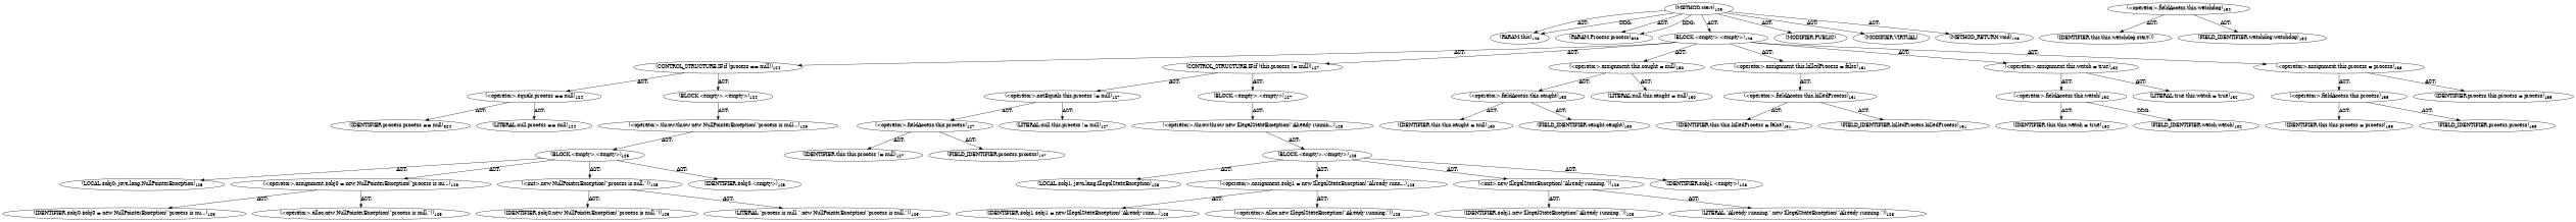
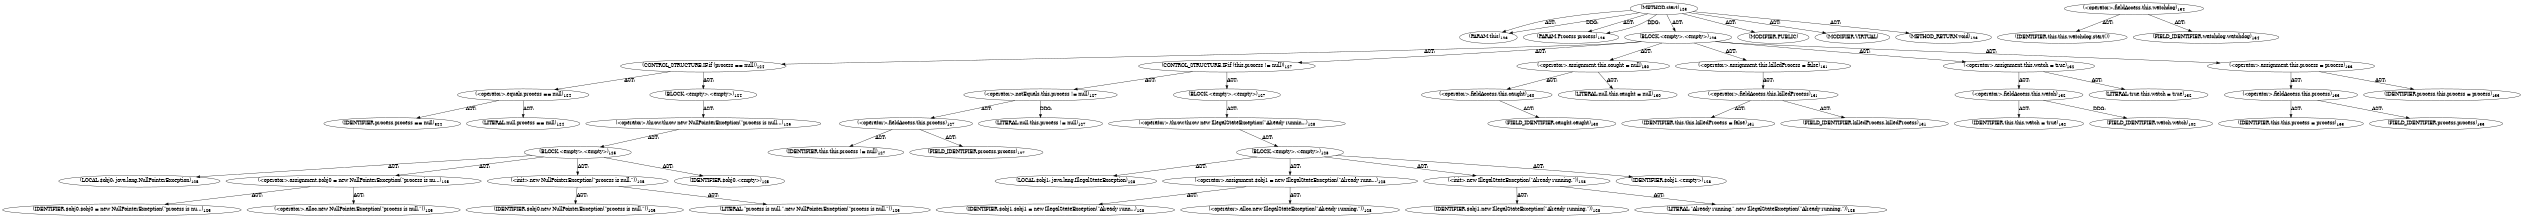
  digraph {
    n1 [label=<(METHOD,start)<SUB>123</SUB>>]
    n2 [label=<(PARAM,this)<SUB>123</SUB>>]
-   n3 [label=<(PARAM,Process process)<SUB>923</SUB>>]
+   n3 [label=<(PARAM,Process process)<SUB>123</SUB>>]
    n4 [label=<(BLOCK,&lt;empty&gt;,&lt;empty&gt;)<SUB>123</SUB>>]
    n5 [label=<(MODIFIER,PUBLIC)>]
    n6 [label=<(MODIFIER,VIRTUAL)>]
    n7 [label=<(METHOD_RETURN,void)<SUB>123</SUB>>]
    n8 [label=<(CONTROL_STRUCTURE,IF,if (process == null))<SUB>124</SUB>>]
    n9 [label=<(CONTROL_STRUCTURE,IF,if (this.process != null))<SUB>127</SUB>>]
    n10 [label=<(&lt;operator&gt;.assignment,this.caught = null)<SUB>150</SUB>>]
    n11 [label=<(&lt;operator&gt;.assignment,this.killedProcess = false)<SUB>131</SUB>>]
    n12 [label=<(&lt;operator&gt;.assignment,this.watch = true)<SUB>132</SUB>>]
    n13 [label=<(&lt;operator&gt;.assignment,this.process = process)<SUB>133</SUB>>]
    n14 [label=<(&lt;operator&gt;.equals,process == null)<SUB>124</SUB>>]
    n15 [label=<(BLOCK,&lt;empty&gt;,&lt;empty&gt;)<SUB>124</SUB>>]
    n16 [label=<(&lt;operator&gt;.notEquals,this.process != null)<SUB>127</SUB>>]
    n17 [label=<(BLOCK,&lt;empty&gt;,&lt;empty&gt;)<SUB>127</SUB>>]
    n18 [label=<(&lt;operator&gt;.fieldAccess,this.caught)<SUB>130</SUB>>]
    n19 [label=<(LITERAL,null,this.caught = null)<SUB>130</SUB>>]
    n20 [label=<(&lt;operator&gt;.fieldAccess,this.killedProcess)<SUB>131</SUB>>]
    n21 [label=<(&lt;operator&gt;.fieldAccess,this.watch)<SUB>132</SUB>>]
    n22 [label=<(LITERAL,true,this.watch = true)<SUB>132</SUB>>]
    n23 [label=<(&lt;operator&gt;.fieldAccess,this.process)<SUB>133</SUB>>]
    n24 [label=<(IDENTIFIER,process,this.process = process)<SUB>133</SUB>>]
    n25 [label=<(IDENTIFIER,process,process == null)<SUB>324</SUB>>]
    n26 [label=<(LITERAL,null,process == null)<SUB>124</SUB>>]
    n27 [label=<(&lt;operator&gt;.throw,throw new NullPointerException(&quot;process is null...)<SUB>125</SUB>>]
    n28 [label=<(BLOCK,&lt;empty&gt;,&lt;empty&gt;)<SUB>125</SUB>>]
    n29 [label=<(LOCAL,$obj0: java.lang.NullPointerException)<SUB>125</SUB>>]
    n30 [label=<(&lt;operator&gt;.assignment,$obj0 = new NullPointerException(&quot;process is nu...)<SUB>125</SUB>>]
    n31 [label=<(&lt;init&gt;,new NullPointerException(&quot;process is null.&quot;))<SUB>125</SUB>>]
    n32 [label=<(IDENTIFIER,$obj0,&lt;empty&gt;)<SUB>125</SUB>>]
    n33 [label=<(IDENTIFIER,$obj0,$obj0 = new NullPointerException(&quot;process is nu...)<SUB>125</SUB>>]
    n34 [label=<(&lt;operator&gt;.alloc,new NullPointerException(&quot;process is null.&quot;))<SUB>125</SUB>>]
    n35 [label=<(IDENTIFIER,$obj0,new NullPointerException(&quot;process is null.&quot;))<SUB>125</SUB>>]
    n36 [label=<(LITERAL,&quot;process is null.&quot;,new NullPointerException(&quot;process is null.&quot;))<SUB>125</SUB>>]
    n37 [label=<(&lt;operator&gt;.fieldAccess,this.process)<SUB>127</SUB>>]
    n38 [label=<(LITERAL,null,this.process != null)<SUB>127</SUB>>]
    n39 [label=<(&lt;operator&gt;.throw,throw new IllegalStateException(&quot;Already runnin...)<SUB>128</SUB>>]
    n40 [label=<(IDENTIFIER,this,this.process != null)<SUB>127</SUB>>]
    n41 [label=<(FIELD_IDENTIFIER,process,process)<SUB>127</SUB>>]
    n42 [label=<(BLOCK,&lt;empty&gt;,&lt;empty&gt;)<SUB>128</SUB>>]
    n43 [label=<(LOCAL,$obj1: java.lang.IllegalStateException)<SUB>128</SUB>>]
    n44 [label=<(&lt;operator&gt;.assignment,$obj1 = new IllegalStateException(&quot;Already runn...)<SUB>128</SUB>>]
    n45 [label=<(&lt;init&gt;,new IllegalStateException(&quot;Already running.&quot;))<SUB>128</SUB>>]
    n46 [label=<(IDENTIFIER,$obj1,&lt;empty&gt;)<SUB>128</SUB>>]
    n47 [label=<(IDENTIFIER,$obj1,$obj1 = new IllegalStateException(&quot;Already runn...)<SUB>128</SUB>>]
    n48 [label=<(&lt;operator&gt;.alloc,new IllegalStateException(&quot;Already running.&quot;))<SUB>128</SUB>>]
    n49 [label=<(IDENTIFIER,$obj1,new IllegalStateException(&quot;Already running.&quot;))<SUB>128</SUB>>]
    n50 [label=<(LITERAL,&quot;Already running.&quot;,new IllegalStateException(&quot;Already running.&quot;))<SUB>128</SUB>>]
-   n51 [label=<(IDENTIFIER,this,this.caught = null)<SUB>130</SUB>>]
    n52 [label=<(FIELD_IDENTIFIER,caught,caught)<SUB>130</SUB>>]
    n53 [label=<(IDENTIFIER,this,this.killedProcess = false)<SUB>131</SUB>>]
    n54 [label=<(FIELD_IDENTIFIER,killedProcess,killedProcess)<SUB>131</SUB>>]
    n55 [label=<(IDENTIFIER,this,this.watch = true)<SUB>132</SUB>>]
    n56 [label=<(FIELD_IDENTIFIER,watch,watch)<SUB>102</SUB>>]
    n57 [label=<(IDENTIFIER,this,this.process = process)<SUB>133</SUB>>]
    n58 [label=<(FIELD_IDENTIFIER,process,process)<SUB>133</SUB>>]
    n59 [label=<(&lt;operator&gt;.fieldAccess,this.watchdog)<SUB>134</SUB>>]
    n60 [label=<(IDENTIFIER,this,this.watchdog.start())>]
    n61 [label=<(FIELD_IDENTIFIER,watchdog,watchdog)<SUB>134</SUB>>]
    n1 -> n2 [label="AST: "]
    n1 -> n2 [label="DDG: "]
    n1 -> n3 [label="AST: "]
    n1 -> n3 [label="DDG: "]
    n1 -> n4 [label="AST: "]
    n1 -> n5 [label="AST: "]
    n1 -> n6 [label="AST: "]
    n1 -> n7 [label="AST: "]
    n4 -> n8 [label="AST: "]
    n4 -> n9 [label="AST: "]
    n4 -> n10 [label="AST: "]
    n4 -> n11 [label="AST: "]
    n4 -> n12 [label="AST: "]
    n4 -> n13 [label="AST: "]
    n8 -> n14 [label="AST: "]
    n8 -> n15 [label="AST: "]
    n9 -> n16 [label="AST: "]
    n9 -> n17 [label="AST: "]
    n10 -> n18 [label="AST: "]
    n10 -> n19 [label="AST: "]
    n11 -> n20 [label="AST: "]
    n12 -> n21 [label="AST: "]
    n12 -> n22 [label="AST: "]
    n13 -> n23 [label="AST: "]
    n13 -> n24 [label="AST: "]
    n14 -> n25 [label="AST: "]
    n14 -> n26 [label="AST: "]
    n15 -> n27 [label="AST: "]
    n16 -> n37 [label="AST: "]
-   n16 -> n38 [label="AST: "]
+   n16 -> n38 [label="DDG: "]
    n17 -> n39 [label="AST: "]
-   n18 -> n51 [label="AST: "]
    n18 -> n52 [label="AST: "]
    n20 -> n53 [label="AST: "]
    n20 -> n54 [label="AST: "]
    n21 -> n55 [label="AST: "]
    n21 -> n56 [label="DDG: "]
    n23 -> n57 [label="AST: "]
    n23 -> n58 [label="AST: "]
    n27 -> n28 [label="AST: "]
    n28 -> n29 [label="AST: "]
    n28 -> n30 [label="AST: "]
    n28 -> n31 [label="AST: "]
    n28 -> n32 [label="AST: "]
    n30 -> n33 [label="AST: "]
    n30 -> n34 [label="AST: "]
    n31 -> n35 [label="AST: "]
    n31 -> n36 [label="AST: "]
    n37 -> n40 [label="AST: "]
    n37 -> n41 [label="AST: "]
    n39 -> n42 [label="AST: "]
    n42 -> n43 [label="AST: "]
    n42 -> n44 [label="AST: "]
    n42 -> n45 [label="AST: "]
    n42 -> n46 [label="AST: "]
    n44 -> n47 [label="AST: "]
    n44 -> n48 [label="AST: "]
    n45 -> n49 [label="AST: "]
    n45 -> n50 [label="AST: "]
    n59 -> n60 [label="AST: "]
    n59 -> n61 [label="AST: "]
  }
